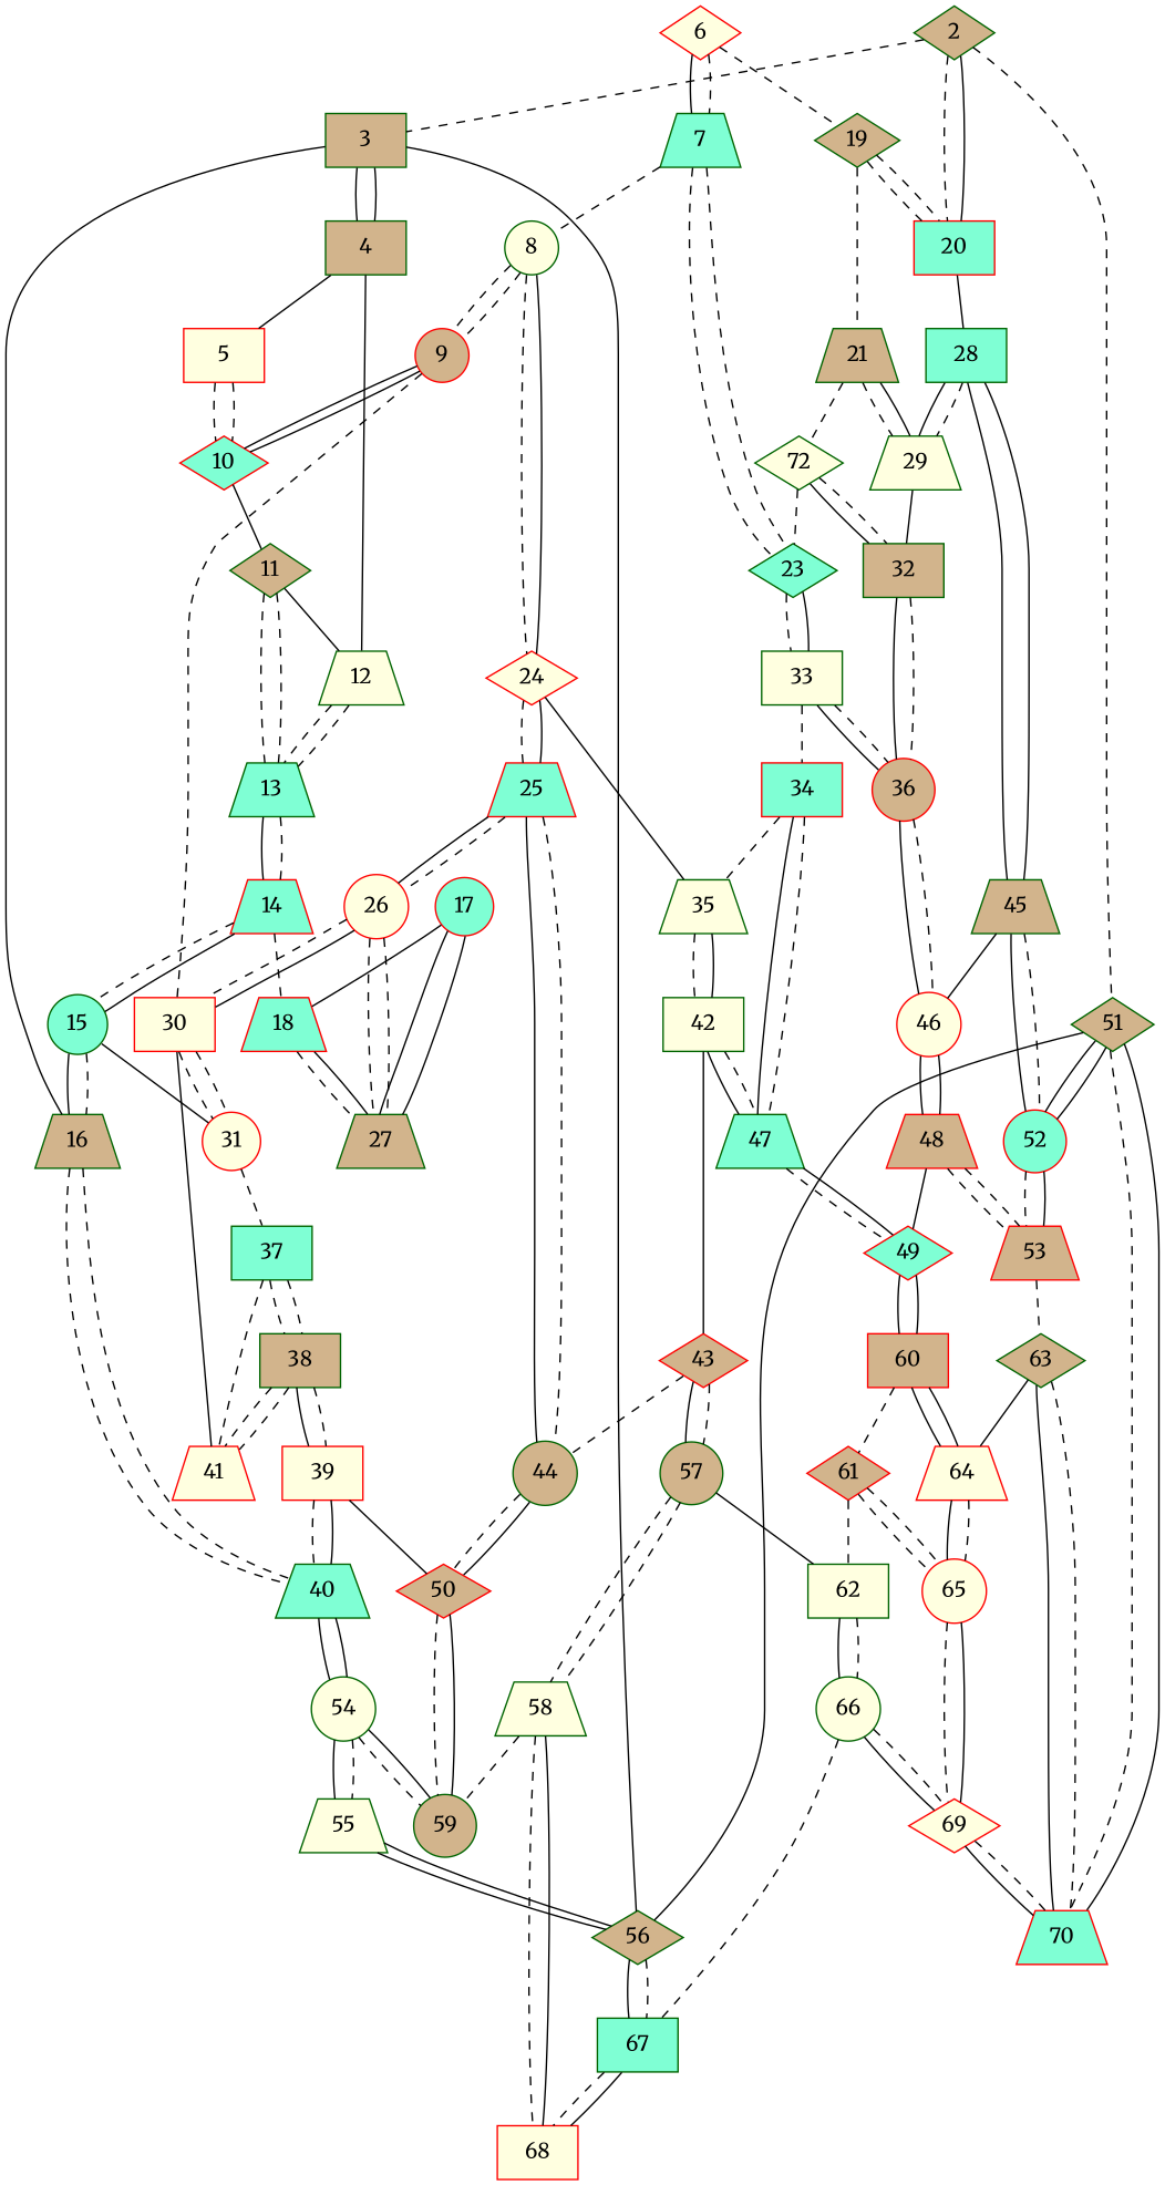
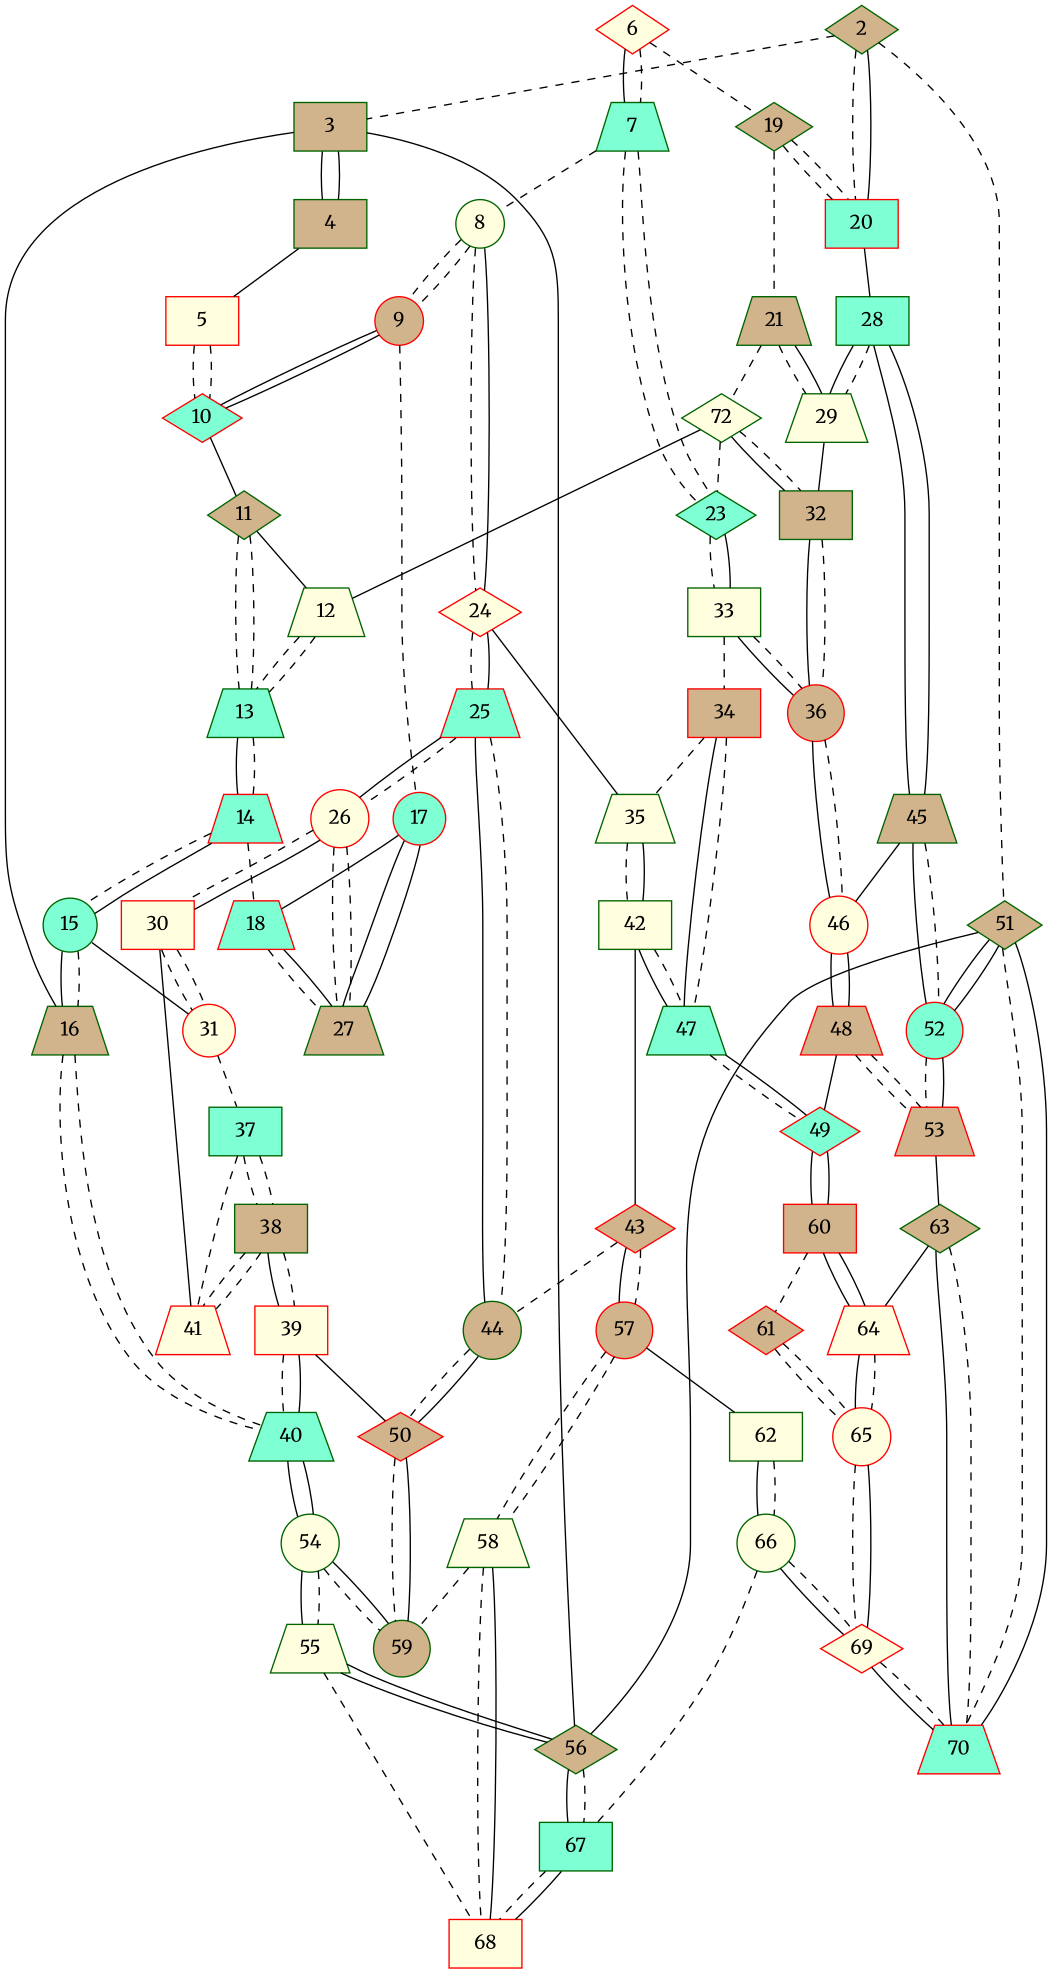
  graph {
    fontname=Merriweather
    node [color=darkgreen fillcolor=tan fontname=Merriweather shape=trapezium style=filled]
    edge [fontname=Merriweather style=dashed]
    2 [shape=diamond]
    3 [shape=box]
    20 [color=red fillcolor=aquamarine shape=box]
    51 [shape=diamond]
    6 [color=red fillcolor=lightyellow shape=diamond]
    7 [fillcolor=aquamarine]
    19 [shape=diamond]
    4 [shape=box]
    16
    56 [shape=diamond]
    28 [fillcolor=aquamarine shape=box]
    52 [color=red fillcolor=aquamarine shape=circle]
    70 [color=red fillcolor=aquamarine]
    5 [color=red fillcolor=lightyellow shape=box]
    12 [fillcolor=lightyellow]
    40 [fillcolor=aquamarine]
    67 [fillcolor=aquamarine shape=box]
    10 [color=red fillcolor=aquamarine shape=diamond]
    13 [fillcolor=aquamarine]
    11 [shape=diamond]
    8 [fillcolor=lightyellow shape=circle]
    23 [fillcolor=aquamarine shape=diamond]
    21
    9 [color=red shape=circle]
    24 [color=red fillcolor=lightyellow shape=diamond]
    33 [fillcolor=lightyellow shape=box]
    17 [color=red fillcolor=aquamarine shape=circle]
    25 [color=red fillcolor=aquamarine]
    35 [fillcolor=lightyellow]
    18 [color=red fillcolor=aquamarine]
    27
    14 [color=red fillcolor=aquamarine]
    15 [fillcolor=aquamarine shape=circle]
    31 [color=red fillcolor=lightyellow shape=circle]
    37 [fillcolor=aquamarine shape=box]
    54 [fillcolor=lightyellow shape=circle]
    n37 [fillcolor=lightyellow label=72 shape=diamond]
    29 [fillcolor=lightyellow]
    45
    32 [shape=box]
    36 [color=red shape=circle]
-   34 [color=red fillcolor=aquamarine shape=box]
+   34 [color=red shape=box]
    26 [color=red fillcolor=lightyellow shape=circle]
    44 [shape=circle]
    42 [fillcolor=lightyellow shape=box]
    30 [color=red fillcolor=lightyellow shape=box]
    50 [color=red shape=diamond]
    41 [color=red fillcolor=lightyellow]
    46 [color=red fillcolor=lightyellow shape=circle]
    38 [shape=box]
    47 [fillcolor=aquamarine]
    49 [color=red fillcolor=aquamarine shape=diamond]
    43 [color=red shape=diamond]
    48 [color=red]
    39 [color=red fillcolor=lightyellow shape=box]
    59 [shape=circle]
    55 [fillcolor=lightyellow]
-   57 [shape=circle]
+   57 [color=red shape=circle]
    58 [fillcolor=lightyellow]
    62 [fillcolor=lightyellow shape=box]
    53 [color=red]
    60 [color=red shape=box]
    63 [shape=diamond]
    61 [color=red shape=diamond]
    64 [color=red fillcolor=lightyellow]
    68 [color=red fillcolor=lightyellow shape=box]
    66 [fillcolor=lightyellow shape=circle]
    65 [color=red fillcolor=lightyellow shape=circle]
    69 [color=red fillcolor=lightyellow shape=diamond]
    2 -- 3
    2 -- 20
    2 -- 20 [style=solid]
    2 -- 51
    3 -- 4 [style=solid]
    3 -- 4 [style=solid]
    3 -- 16 [style=solid]
    3 -- 56 [style=solid]
    20 -- 28 [style=solid]
    51 -- 56 [style=solid]
    51 -- 52 [style=solid]
    51 -- 52 [style=solid]
    51 -- 70
    51 -- 70 [style=solid]
    6 -- 7 [style=solid]
    6 -- 7
    6 -- 19
    7 -- 8
    7 -- 23
    7 -- 23
    19 -- 20
    19 -- 20
    19 -- 21
    4 -- 5 [style=solid]
-   4 -- 12 [style=solid]
+   n37 -- 12 [style=solid]
    16 -- 40
    16 -- 40
    56 -- 67 [style=solid]
    56 -- 67
    28 -- 29 [style=solid]
    28 -- 29
    28 -- 45 [style=solid]
    28 -- 45 [style=solid]
    52 -- 53
    52 -- 53 [style=solid]
    5 -- 10
    5 -- 10
    12 -- 13
    12 -- 13
    40 -- 54 [style=solid]
    40 -- 54 [style=solid]
    67 -- 68
    67 -- 68 [style=solid]
    10 -- 11 [style=solid]
    13 -- 14 [style=solid]
    13 -- 14
    11 -- 12 [style=solid]
    11 -- 13
    11 -- 13
    8 -- 9
    8 -- 9
    8 -- 24
    8 -- 24 [style=solid]
    23 -- 33
    23 -- 33 [style=solid]
    21 -- n37
    21 -- 29
    21 -- 29 [style=solid]
    9 -- 10 [style=solid]
    9 -- 10 [style=solid]
-   9 -- 30
+   9 -- 17
    24 -- 25
    24 -- 25 [style=solid]
    24 -- 35 [style=solid]
    33 -- 36 [style=solid]
    33 -- 36
    33 -- 34
    17 -- 18 [style=solid]
    17 -- 27 [style=solid]
    17 -- 27 [style=solid]
    25 -- 26 [style=solid]
    25 -- 26
    25 -- 44 [style=solid]
    25 -- 44
    35 -- 42
    35 -- 42 [style=solid]
    18 -- 27
    18 -- 27 [style=solid]
    14 -- 18
    14 -- 15
    14 -- 15 [style=solid]
    15 -- 16 [style=solid]
    15 -- 16
    15 -- 31 [style=solid]
    31 -- 37
    37 -- 41
    37 -- 38
    37 -- 38
    54 -- 59
    54 -- 59 [style=solid]
    54 -- 55 [style=solid]
    54 -- 55
    n37 -- 23
    n37 -- 32 [style=solid]
    n37 -- 32
    29 -- 32 [style=solid]
    45 -- 52 [style=solid]
    45 -- 52
    45 -- 46 [style=solid]
    32 -- 36 [style=solid]
    32 -- 36
    36 -- 46 [style=solid]
    36 -- 46
    34 -- 35
    34 -- 47 [style=solid]
    34 -- 47
    26 -- 27
    26 -- 27
    26 -- 30
    26 -- 30 [style=solid]
    44 -- 50
    44 -- 50 [style=solid]
    42 -- 47 [style=solid]
    42 -- 47
    42 -- 43 [style=solid]
    30 -- 31
    30 -- 31
    30 -- 41 [style=solid]
    50 -- 59
    50 -- 59 [style=solid]
    46 -- 48 [style=solid]
    46 -- 48 [style=solid]
    38 -- 41
    38 -- 41
    38 -- 39 [style=solid]
    38 -- 39
    47 -- 49
    47 -- 49 [style=solid]
    49 -- 60 [style=solid]
    49 -- 60 [style=solid]
    43 -- 44
    43 -- 57 [style=solid]
    43 -- 57
    48 -- 49 [style=solid]
    48 -- 53
    48 -- 53
    39 -- 40
    39 -- 40 [style=solid]
    39 -- 50 [style=solid]
    55 -- 56 [style=solid]
    55 -- 56 [style=solid]
+   55 -- 68
    57 -- 58
    57 -- 58
    57 -- 62 [style=solid]
    58 -- 59
    58 -- 68
    58 -- 68 [style=solid]
    62 -- 66 [style=solid]
    62 -- 66
-   53 -- 63
+   53 -- 63 [style=solid]
    60 -- 61
    60 -- 64 [style=solid]
    60 -- 64 [style=solid]
    63 -- 70 [style=solid]
    63 -- 70
    63 -- 64 [style=solid]
-   61 -- 62
    61 -- 65
    61 -- 65
    64 -- 65 [style=solid]
    64 -- 65
    66 -- 67
    66 -- 69 [style=solid]
    66 -- 69
    65 -- 69
    65 -- 69 [style=solid]
    69 -- 70 [style=solid]
    69 -- 70
  }
